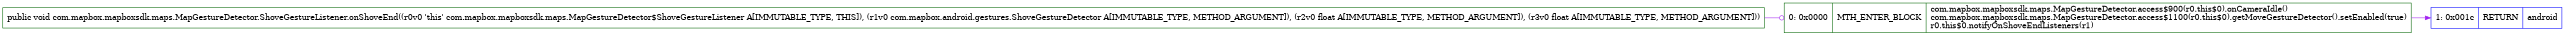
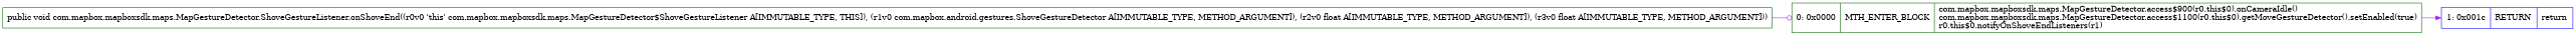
  digraph {
    rankdir=LR
    node [shape=record color=darkgreen]
    edge [color=purple]
    n1 [label="{0\:\ 0x0000|MTH_ENTER_BLOCK\l|com.mapbox.mapboxsdk.maps.MapGestureDetector.access$900(r0.this$0).onCameraIdle()\lcom.mapbox.mapboxsdk.maps.MapGestureDetector.access$1100(r0.this$0).getMoveGestureDetector().setEnabled(true)\lr0.this$0.notifyOnShoveEndListeners(r1)\l}"]
-   n2 [label="{1\:\ 0x001c|RETURN\l|android\l}" color=blue]
+   n2 [label="{1\:\ 0x001c|RETURN\l|return\l}" color=blue]
    n3 [label="{public void com.mapbox.mapboxsdk.maps.MapGestureDetector.ShoveGestureListener.onShoveEnd((r0v0 'this' com.mapbox.mapboxsdk.maps.MapGestureDetector$ShoveGestureListener A[IMMUTABLE_TYPE, THIS]), (r1v0 com.mapbox.android.gestures.ShoveGestureDetector A[IMMUTABLE_TYPE, METHOD_ARGUMENT]), (r2v0 float A[IMMUTABLE_TYPE, METHOD_ARGUMENT]), (r3v0 float A[IMMUTABLE_TYPE, METHOD_ARGUMENT])) }"]
    n1 -> n2 [arrowhead=normal]
    n3 -> n1 [arrowhead=odot]
  }
